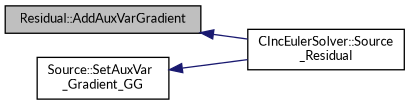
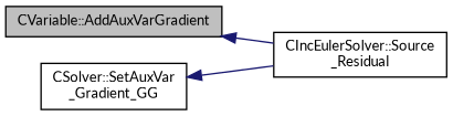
  digraph {
    fontname=Lato
    rankdir=LR
    node [color=black fillcolor=white fontname=Lato fontsize=10 shape=record style=filled]
    edge [color=midnightblue dir=back fontname=Lato fontsize=10 labelfontname=Helvetica labelfontsize=10 style=solid]
-   n1 [fillcolor=grey75 fontcolor=black height=0.2 label="Residual::AddAuxVarGradient" width=0.4]
+   n1 [fillcolor=grey75 fontcolor=black height=0.2 label="CVariable::AddAuxVarGradient" width=0.4]
    n2 [height=0.2 label="CIncEulerSolver::Source\l_Residual" width=0.4]
-   n3 [height=0.2 label="Source::SetAuxVar\l_Gradient_GG" width=0.4]
+   n3 [height=0.2 label="CSolver::SetAuxVar\l_Gradient_GG" width=0.4]
    n1 -> n2
    n3 -> n2
  }
